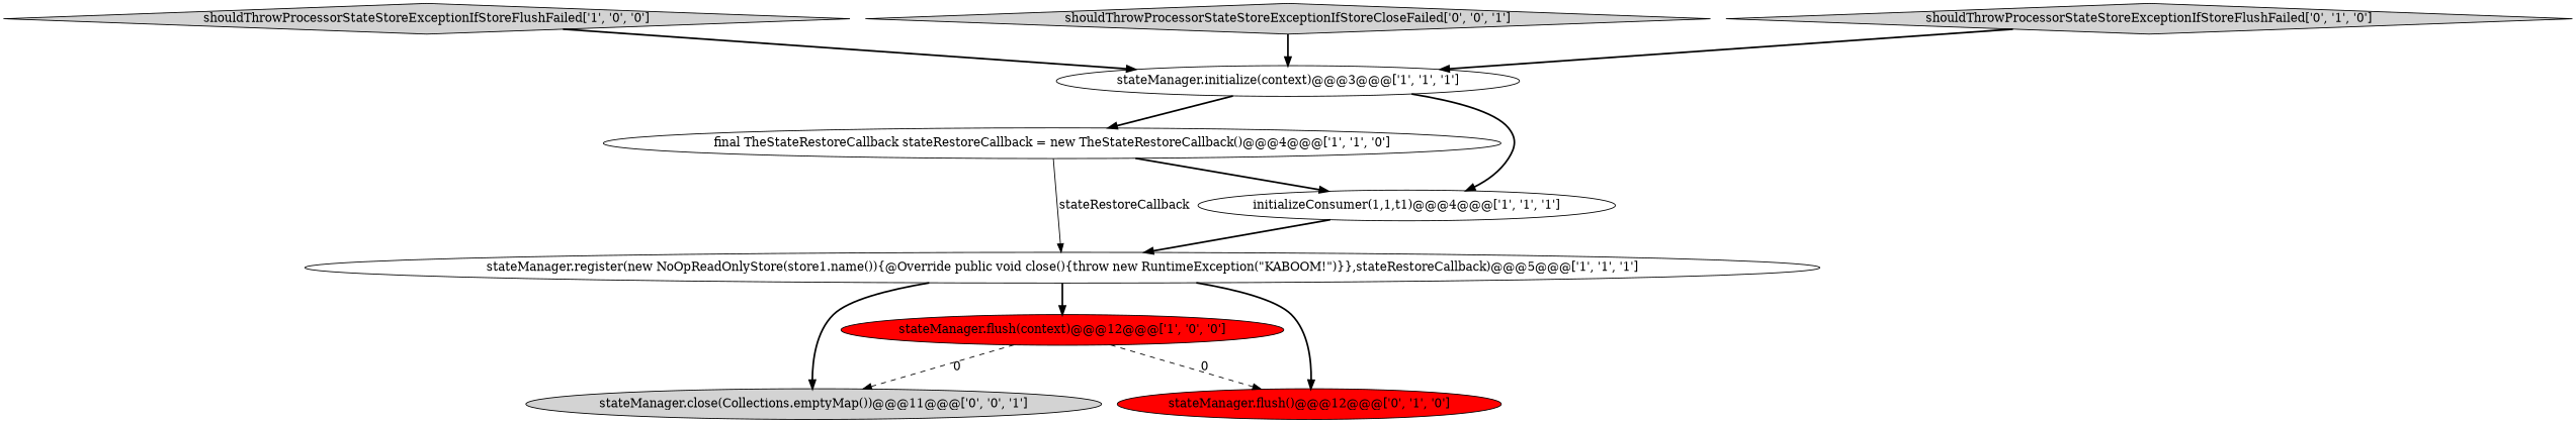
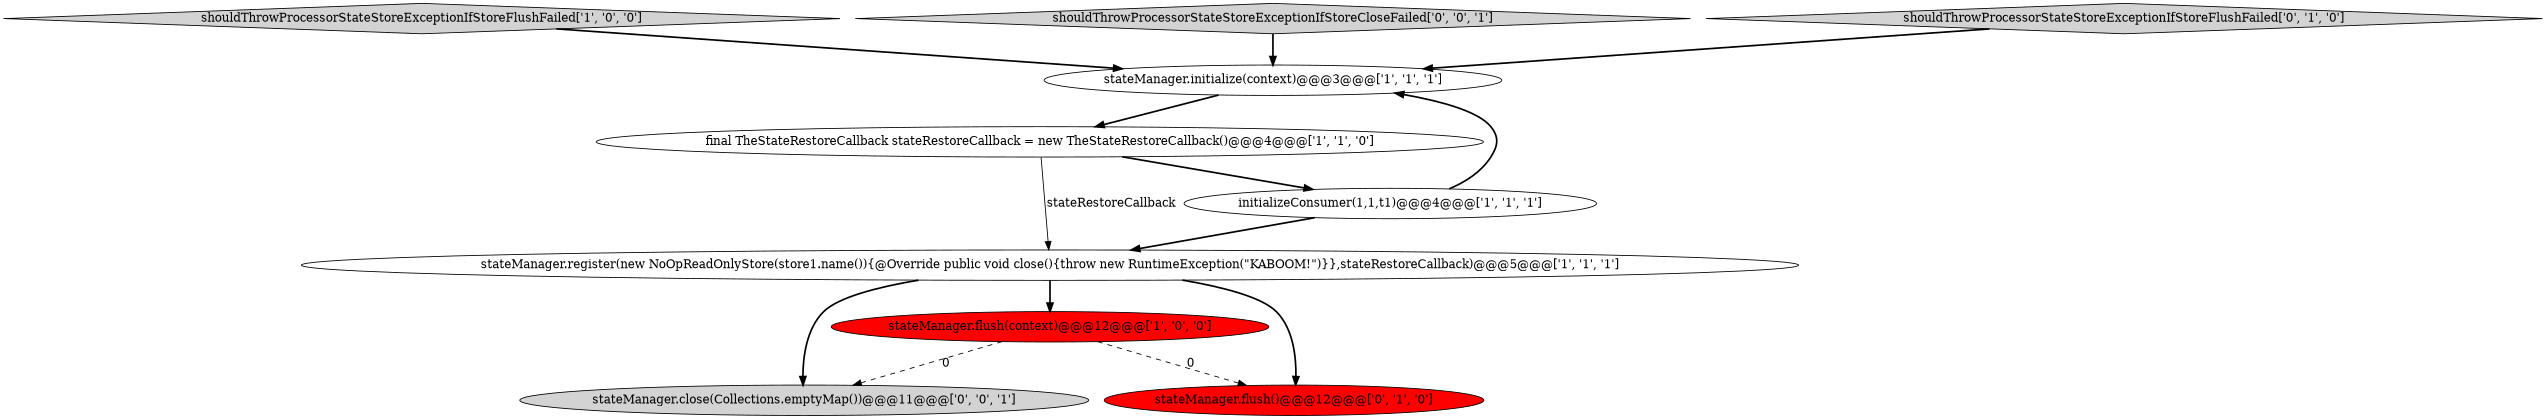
  digraph {
    node [fillcolor=lightgray shape=ellipse style=filled]
    edge [style=bold]
    n1 [label="shouldThrowProcessorStateStoreExceptionIfStoreFlushFailed['1', '0', '0']" shape=diamond]
    n2 [fillcolor=white label="stateManager.initialize(context)@@@3@@@['1', '1', '1']"]
    n3 [fillcolor=red label="stateManager.flush(context)@@@12@@@['1', '0', '0']"]
    n4 [label="stateManager.close(Collections.emptyMap())@@@11@@@['0', '0', '1']"]
    n5 [fillcolor=red label="stateManager.flush()@@@12@@@['0', '1', '0']"]
    n6 [fillcolor=white label="final TheStateRestoreCallback stateRestoreCallback = new TheStateRestoreCallback()@@@4@@@['1', '1', '0']"]
    n7 [fillcolor=white label="initializeConsumer(1,1,t1)@@@4@@@['1', '1', '1']"]
    n8 [label="shouldThrowProcessorStateStoreExceptionIfStoreCloseFailed['0', '0', '1']" shape=diamond]
    n9 [fillcolor=white label="stateManager.register(new NoOpReadOnlyStore(store1.name()){@Override public void close(){throw new RuntimeException(\"KABOOM!\")}},stateRestoreCallback)@@@5@@@['1', '1', '1']"]
    n10 [label="shouldThrowProcessorStateStoreExceptionIfStoreFlushFailed['0', '1', '0']" shape=diamond]
    n1 -> n2
    n2 -> n6
-   n2 -> n7
+   n7 -> n2
    n3 -> n4 [label=0 style=dashed]
    n3 -> n5 [label=0 style=dashed]
    n6 -> n7
    n6 -> n9 [label=stateRestoreCallback style=solid]
    n7 -> n9
    n8 -> n2
    n9 -> n3
    n9 -> n4
    n9 -> n5
    n10 -> n2
  }
